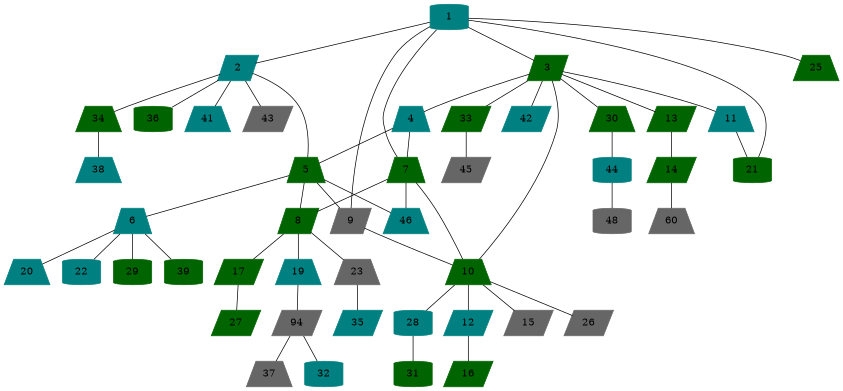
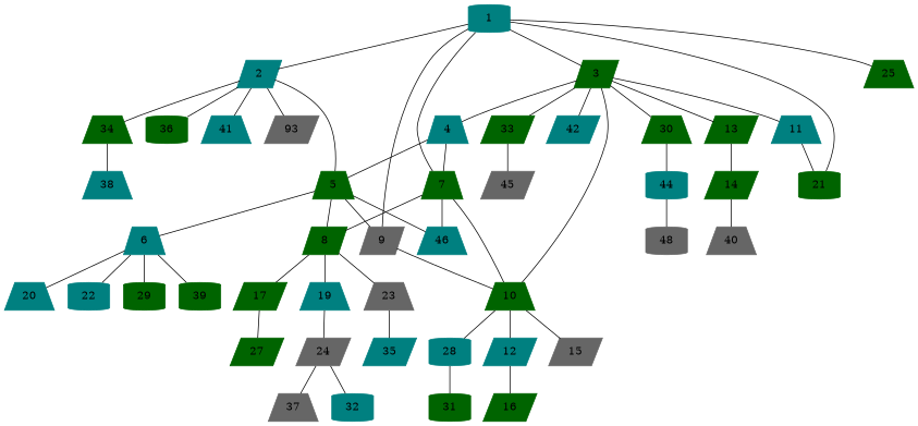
  graph {
    node [color=darkgreen shape=parallelogram style=filled]
    1 [color=teal shape=cylinder]
    2 [color=teal]
    3
    7 [shape=trapezium]
    9 [color=gray40]
    21 [shape=cylinder]
    25 [shape=trapezium]
    5 [shape=trapezium]
    34 [shape=trapezium]
    36 [shape=cylinder]
    41 [color=teal shape=trapezium]
-   43 [color=gray40]
+   43 [color=gray40 label=93]
    4 [color=teal shape=trapezium]
    10 [shape=trapezium]
    11 [color=teal shape=trapezium]
    13
    30 [shape=trapezium]
    33
    42 [color=teal]
    8
    46 [color=teal shape=trapezium]
    6 [color=teal shape=trapezium]
    38 [color=teal shape=trapezium]
    12 [color=teal]
    15 [color=gray40]
-   26 [color=gray40]
    28 [color=teal shape=cylinder]
    14
    44 [color=teal shape=cylinder]
    45 [color=gray40]
    20 [color=teal shape=trapezium]
    22 [color=teal shape=cylinder]
    29 [shape=cylinder]
    39 [shape=cylinder]
    17
    19 [color=teal shape=trapezium]
    23 [color=gray40 shape=trapezium]
    27
-   24 [color=gray40 label=94]
+   24 [color=gray40]
    35 [color=teal]
    16
    31 [shape=cylinder]
-   40 [color=gray40 shape=trapezium label=60]
+   40 [color=gray40 shape=trapezium]
    37 [color=gray40 shape=trapezium]
    32 [color=teal shape=cylinder]
    48 [color=gray40 shape=cylinder]
    1 -- 2
    1 -- 3
    1 -- 7
    1 -- 9
    1 -- 21
    1 -- 25
    2 -- 5
    2 -- 34
    2 -- 36
    2 -- 41
    2 -- 43
    3 -- 4
    3 -- 10
    3 -- 11
    3 -- 13
    3 -- 30
    3 -- 33
    3 -- 42
    7 -- 10
    7 -- 8
    7 -- 46
    9 -- 10
    5 -- 9
    5 -- 8
    5 -- 46
    5 -- 6
    34 -- 38
    4 -- 7
    4 -- 5
    10 -- 12
    10 -- 15
-   10 -- 26
    10 -- 28
    11 -- 21
    13 -- 14
    30 -- 44
    33 -- 45
    8 -- 17
    8 -- 19
    8 -- 23
    6 -- 20
    6 -- 22
    6 -- 29
    6 -- 39
    12 -- 16
    28 -- 31
    14 -- 40
    44 -- 48
    17 -- 27
    19 -- 24
    23 -- 35
    24 -- 37
    24 -- 32
  }
